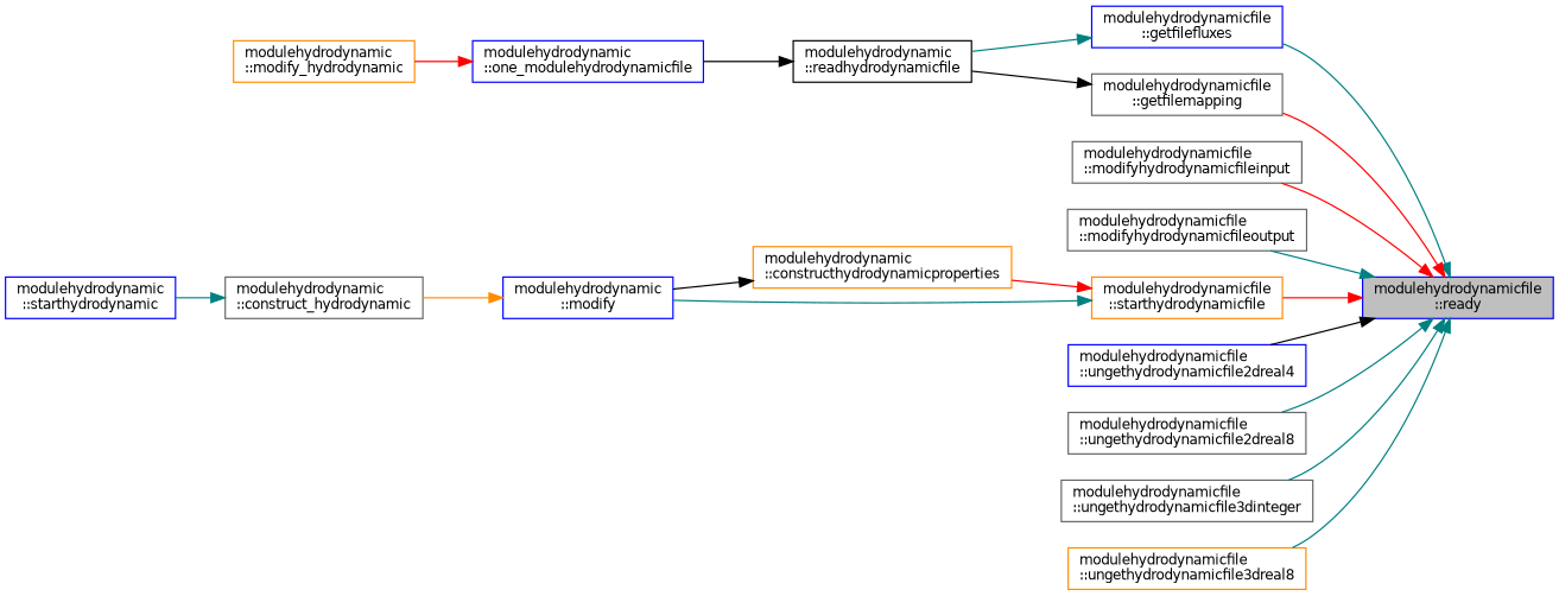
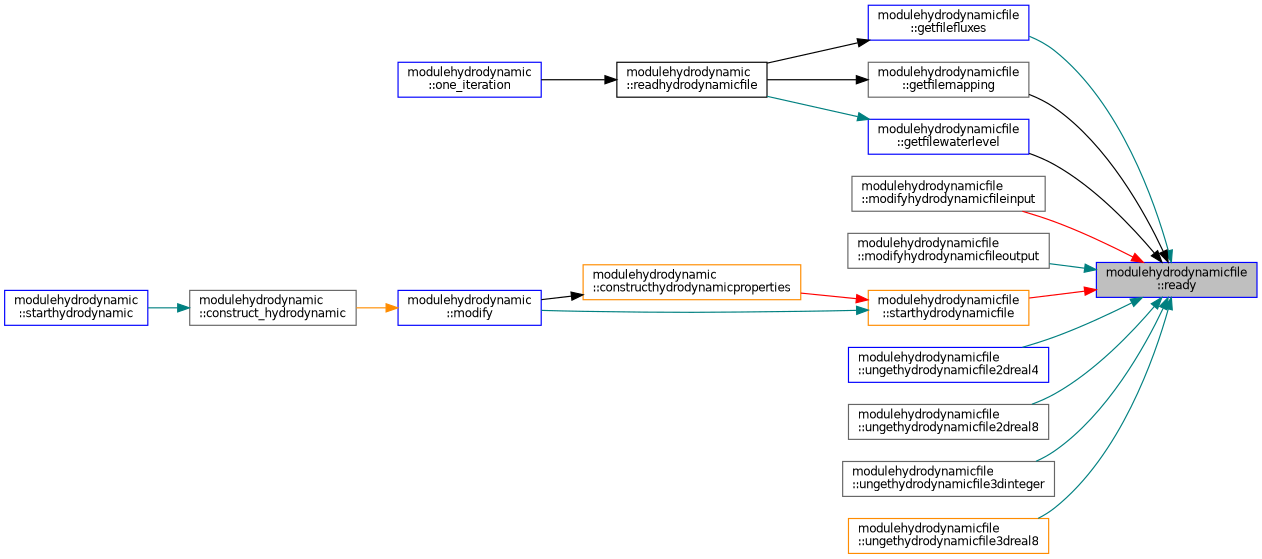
  digraph {
    rankdir=RL
    node [color=blue fillcolor=white fontname=Helvetica fontsize=10 shape=record style=filled]
    edge [color=teal dir=back fontname=Helvetica fontsize=10 labelfontname=Helvetica labelfontsize=10 style=solid]
    n1 [fillcolor=grey75 fontcolor=black height=0.2 label="modulehydrodynamicfile\l::ready" width=0.4]
    n2 [height=0.2 label="modulehydrodynamicfile\l::getfilefluxes" width=0.4]
    n3 [color=gray40 height=0.2 label="modulehydrodynamicfile\l::getfilemapping" width=0.4]
+   n4 [height=0.2 label="modulehydrodynamicfile\l::getfilewaterlevel" width=0.4]
    n5 [color=gray40 height=0.2 label="modulehydrodynamicfile\l::modifyhydrodynamicfileinput" width=0.4]
    n6 [color=gray40 height=0.2 label="modulehydrodynamicfile\l::modifyhydrodynamicfileoutput" width=0.4]
    n7 [color=darkorange height=0.2 label="modulehydrodynamicfile\l::starthydrodynamicfile" width=0.4]
    n8 [height=0.2 label="modulehydrodynamicfile\l::ungethydrodynamicfile2dreal4" width=0.4]
    n9 [color=gray40 height=0.2 label="modulehydrodynamicfile\l::ungethydrodynamicfile2dreal8" width=0.4]
    n10 [color=gray40 height=0.2 label="modulehydrodynamicfile\l::ungethydrodynamicfile3dinteger" width=0.4]
    n11 [color=darkorange height=0.2 label="modulehydrodynamicfile\l::ungethydrodynamicfile3dreal8" width=0.4]
    n12 [color=black height=0.2 label="modulehydrodynamic\l::readhydrodynamicfile" width=0.4]
    n13 [color=darkorange height=0.2 label="modulehydrodynamic\l::constructhydrodynamicproperties" width=0.4]
    n14 [height=0.2 label="modulehydrodynamic\l::modify" width=0.4]
-   n15 [height=0.2 label="modulehydrodynamic\l::one_modulehydrodynamicfile" width=0.4]
-   n16 [color=darkorange height=0.2 label="modulehydrodynamic\l::modify_hydrodynamic" width=0.4]
+   n15 [height=0.2 label="modulehydrodynamic\l::one_iteration" width=0.4]
    n17 [color=gray40 height=0.2 label="modulehydrodynamic\l::construct_hydrodynamic" width=0.4]
    n18 [height=0.2 label="modulehydrodynamic\l::starthydrodynamic" width=0.4]
    n1 -> n2
-   n1 -> n3 [color=red]
+   n1 -> n3 [color=black]
+   n1 -> n4 [color=black]
    n1 -> n5 [color=red]
    n1 -> n6
    n1 -> n7 [color=red]
-   n1 -> n8 [color=black]
+   n1 -> n8
    n1 -> n9
    n1 -> n10
    n1 -> n11
-   n2 -> n12
+   n2 -> n12 [color=black]
    n3 -> n12 [color=black]
+   n4 -> n12
    n7 -> n13 [color=red]
    n7 -> n14
    n12 -> n15 [color=black]
    n13 -> n14 [color=black]
    n14 -> n17 [color=darkorange]
-   n15 -> n16 [color=red]
    n17 -> n18
  }
